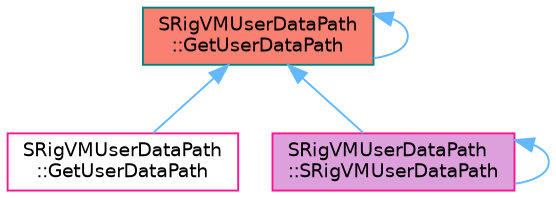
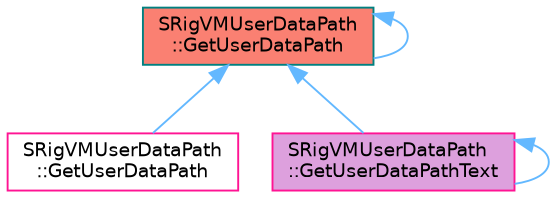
  digraph {
    rankdir=TB
    node [color=deeppink fontname=Helvetica fontsize=10 shape=box style=filled]
    edge [color=steelblue1 dir=back fontname=Helvetica fontsize=10 labelfontname=Helvetica labelfontsize=10 style=solid]
    n1 [color=teal fillcolor=salmon fontcolor=black height=0.2 label="SRigVMUserDataPath\l::GetUserDataPath" width=0.4]
    n2 [fillcolor=white height=0.2 label="SRigVMUserDataPath\l::GetUserDataPath" width=0.4]
-   n3 [fillcolor=plum height=0.2 label="SRigVMUserDataPath\l::SRigVMUserDataPath" width=0.4]
+   n3 [fillcolor=plum height=0.2 label="SRigVMUserDataPath\l::GetUserDataPathText" width=0.4]
    n1 -> n1
    n1 -> n2
    n1 -> n3
    n3 -> n3
  }
